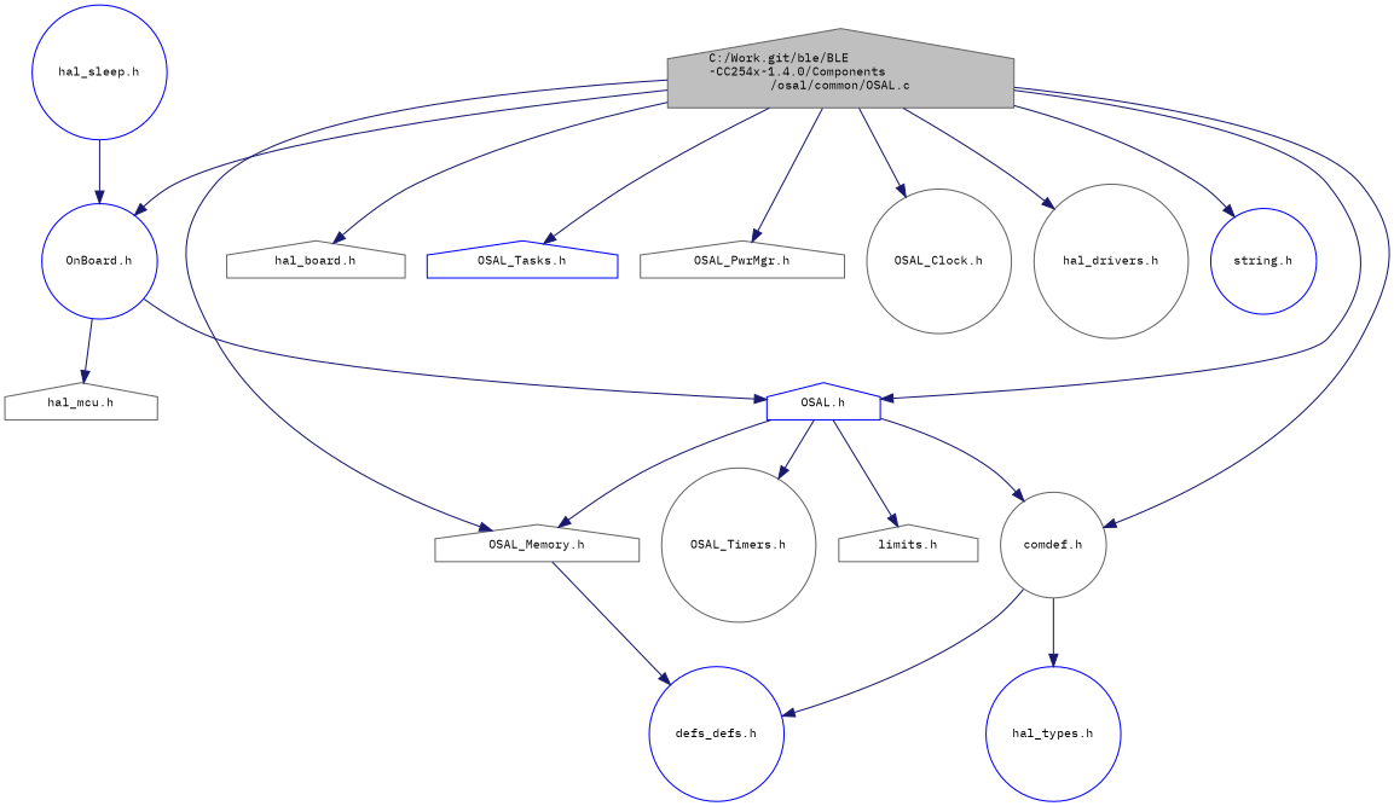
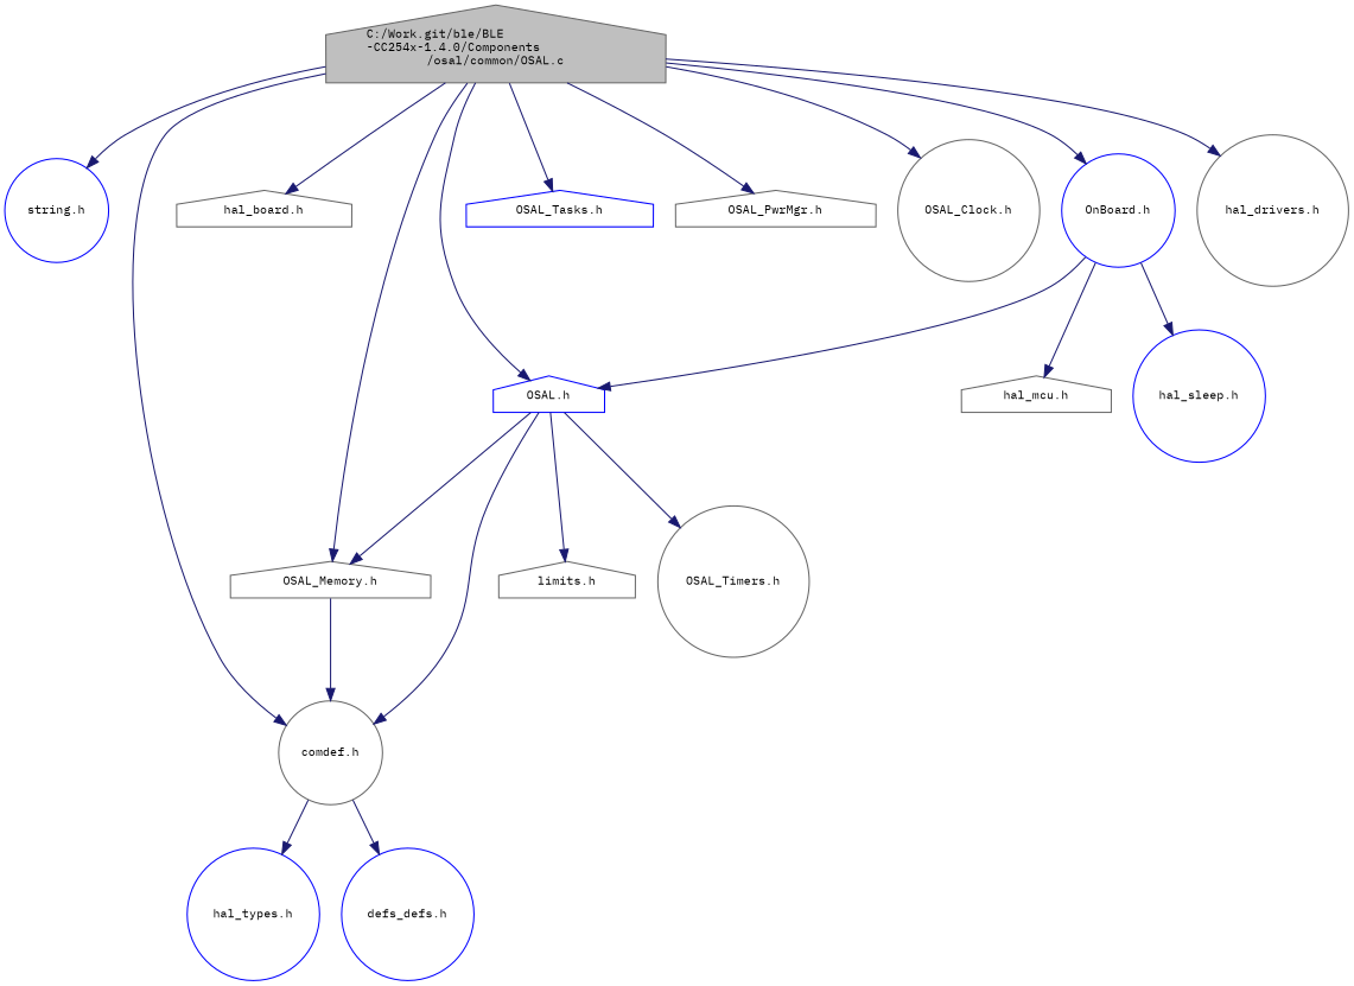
  digraph {
    fontname="IBM Plex Mono"
    node [color=gray40 fillcolor=white fontname="IBM Plex Mono" fontsize=10 shape=circle style=filled]
    edge [color=midnightblue fontname="IBM Plex Mono" fontsize=10 labelfontname=Helvetica labelfontsize=10 style=solid]
    n1 [fillcolor=grey75 fontcolor=black height=0.2 label="C:/Work.git/ble/BLE\l-CC254x-1.4.0/Components\l/osal/common/OSAL.c" shape=house width=0.4]
    n2 [color=blue height=0.2 label="string.h" width=0.4]
    n3 [height=0.2 label="comdef.h" width=0.4]
    n4 [height=0.2 label="hal_board.h" shape=house width=0.4]
    n5 [color=blue height=0.2 label="OSAL.h" shape=house width=0.4]
    n6 [height=0.2 label="OSAL_Memory.h" shape=house width=0.4]
    n7 [color=blue height=0.2 label="OSAL_Tasks.h" shape=house width=0.4]
    n8 [height=0.2 label="OSAL_PwrMgr.h" shape=house width=0.4]
    n9 [height=0.2 label="OSAL_Clock.h" width=0.4]
    n10 [color=blue height=0.2 label="OnBoard.h" width=0.4]
    n11 [height=0.2 label="hal_drivers.h" width=0.4]
    n12 [color=blue height=0.2 label="hal_types.h" width=0.4]
    n13 [color=blue height=0.2 label="defs_defs.h" width=0.4]
    n14 [height=0.2 label="limits.h" shape=house width=0.4]
    n15 [height=0.2 label="OSAL_Timers.h" width=0.4]
    n16 [height=0.2 label="hal_mcu.h" shape=house width=0.4]
    n17 [color=blue height=0.2 label="hal_sleep.h" width=0.4]
    n1 -> n2
    n1 -> n3
    n1 -> n4
    n1 -> n5
    n1 -> n6
    n1 -> n7
    n1 -> n8
    n1 -> n9
    n1 -> n10
    n1 -> n11
    n3 -> n12
    n3 -> n13
    n5 -> n3
    n5 -> n6
    n5 -> n14
    n5 -> n15
-   n6 -> n13
+   n6 -> n3
    n10 -> n5
    n10 -> n16
-   n17 -> n10
+   n10 -> n17
  }
